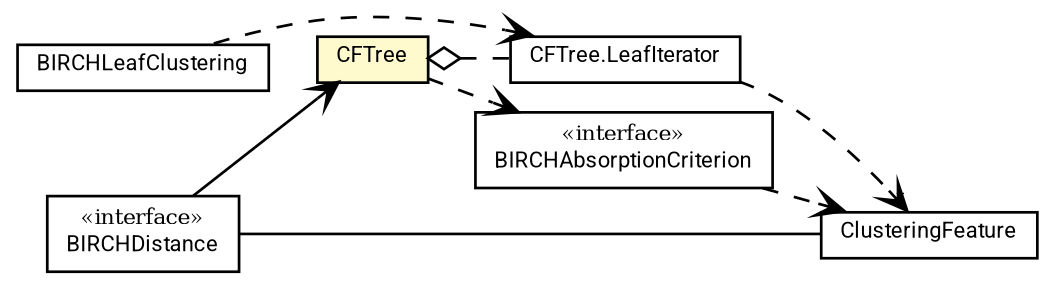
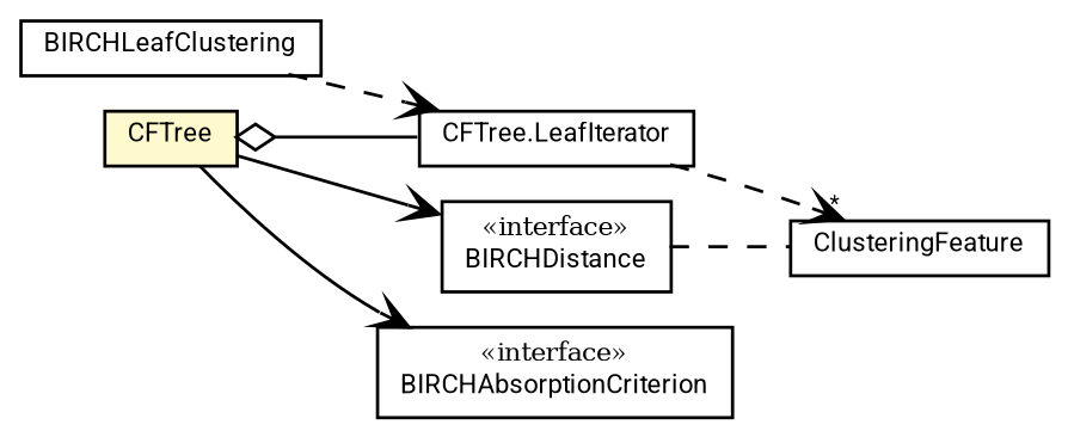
  digraph {
    fontname="DejaVu Serif"
    nodesep=0.15
    rankdir=LR
    ranksep=0.25
    node [fontcolor=black fontname="DejaVu Serif" fontsize=8 margin=0 shape=plaintext]
    edge [arrowhead=open color=black fontname="DejaVu Serif" fontsize=7 labelfontname=Roboto labelfontsize=7 weight=1]
    n1 [height=0 label=<<table title="de.lmu.ifi.dbs.elki.algorithm.clustering.hierarchical.birch.BIRCHLeafClustering" border="0" cellborder="1" cellspacing="0" cellpadding="2" href="BIRCHLeafClustering.html" target="_parent"> 		<tr><td><table border="0" cellspacing="0" cellpadding="1"> 		<tr><td align="center" balign="center"> <font face="Roboto">BIRCHLeafClustering</font> </td></tr> 		</table></td></tr> 		</table>> width=0]
    n2 [height=0 label=<<table title="de.lmu.ifi.dbs.elki.algorithm.clustering.hierarchical.birch.CFTree.LeafIterator" border="0" cellborder="1" cellspacing="0" cellpadding="2" href="CFTree.LeafIterator.html" target="_parent"> 		<tr><td><table border="0" cellspacing="0" cellpadding="1"> 		<tr><td align="center" balign="center"> <font face="Roboto">CFTree.LeafIterator</font> </td></tr> 		</table></td></tr> 		</table>> width=0]
    n3 [height=0 label=<<table title="de.lmu.ifi.dbs.elki.algorithm.clustering.hierarchical.birch.CFTree" border="0" cellborder="1" cellspacing="0" cellpadding="2" bgcolor="lemonChiffon" href="CFTree.html" target="_parent"> 		<tr><td><table border="0" cellspacing="0" cellpadding="1"> 		<tr><td align="center" balign="center"> <font face="Roboto">CFTree</font> </td></tr> 		</table></td></tr> 		</table>> width=0]
    n4 [height=0 label=<<table title="de.lmu.ifi.dbs.elki.algorithm.clustering.hierarchical.birch.BIRCHDistance" border="0" cellborder="1" cellspacing="0" cellpadding="2" href="BIRCHDistance.html" target="_parent"> 		<tr><td><table border="0" cellspacing="0" cellpadding="1"> 		<tr><td align="center" balign="center"> &#171;interface&#187; </td></tr> 		<tr><td align="center" balign="center"> <font face="Roboto">BIRCHDistance</font> </td></tr> 		</table></td></tr> 		</table>> width=0]
    n5 [height=0 label=<<table title="de.lmu.ifi.dbs.elki.algorithm.clustering.hierarchical.birch.BIRCHAbsorptionCriterion" border="0" cellborder="1" cellspacing="0" cellpadding="2" href="BIRCHAbsorptionCriterion.html" target="_parent"> 		<tr><td><table border="0" cellspacing="0" cellpadding="1"> 		<tr><td align="center" balign="center"> &#171;interface&#187; </td></tr> 		<tr><td align="center" balign="center"> <font face="Roboto">BIRCHAbsorptionCriterion</font> </td></tr> 		</table></td></tr> 		</table>> width=0]
    n6 [height=0 label=<<table title="de.lmu.ifi.dbs.elki.algorithm.clustering.hierarchical.birch.ClusteringFeature" border="0" cellborder="1" cellspacing="0" cellpadding="2" href="ClusteringFeature.html" target="_parent"> 		<tr><td><table border="0" cellspacing="0" cellpadding="1"> 		<tr><td align="center" balign="center"> <font face="Roboto">ClusteringFeature</font> </td></tr> 		</table></td></tr> 		</table>> width=0]
    n1 -> n2 [style=dashed weight=0]
    n2 -> n6 [headlabel="*" style=dashed]
-   n3 -> n2 [arrowhead=none arrowtail=ediamond dir=back weight=4 style=dashed]
-   n4 -> n3
-   n3 -> n5 [style=dashed]
-   n4 -> n6 [arrowhead=none weight=2]
-   n5 -> n6 [style=dashed weight=0]
+   n3 -> n2 [arrowhead=none arrowtail=ediamond dir=back weight=4]
+   n3 -> n4
+   n3 -> n5
+   n4 -> n6 [arrowhead=none weight=2 style=dashed]
  }
